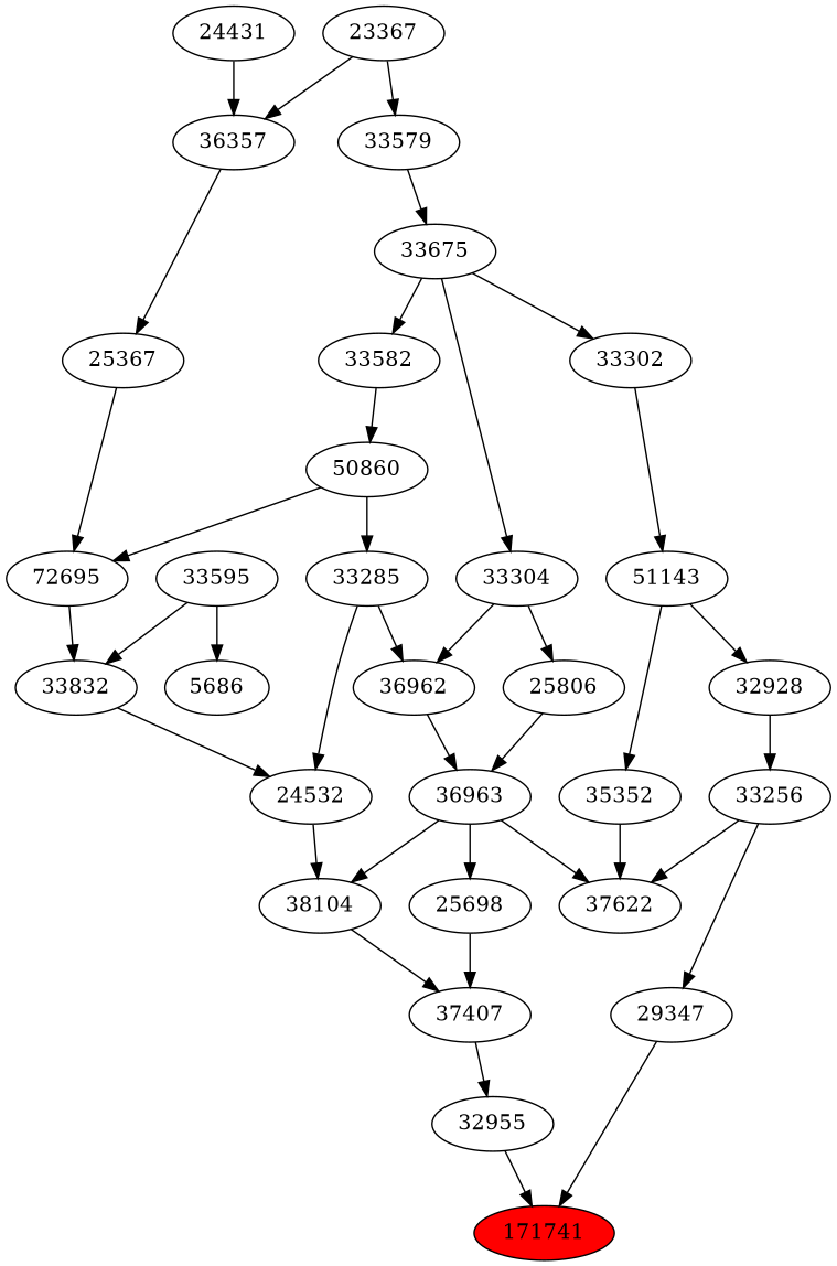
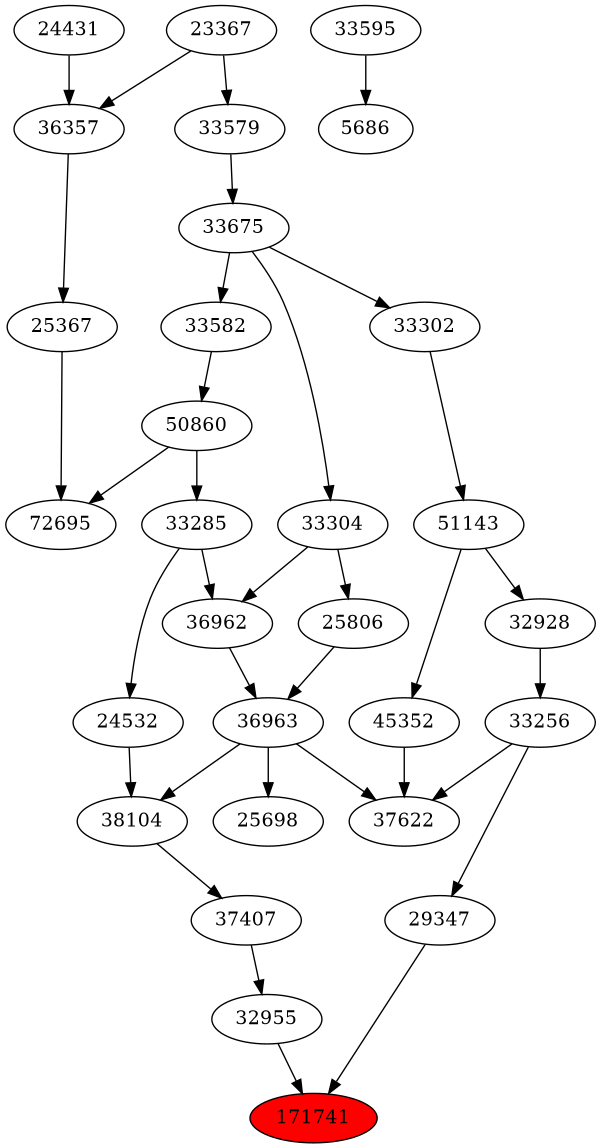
  strict digraph {
    n1 [fillcolor=red label=171741 style=filled]
    n2 [label=29347]
    n3 [label=32955]
    n4 [label=37622]
    n5 [label=37407]
    n6 [label=36963]
    n7 [label=25698]
    n8 [label=38104]
-   n9 [label=35352]
+   n9 [label=45352]
    n10 [label=33256]
    n11 [label=36962]
    n12 [label=25806]
    n13 [label=33285]
    n14 [label=24532]
    n15 [label=51143]
    n16 [label=32928]
    n17 [label=33304]
    n18 [label=50860]
    n19 [label=72695]
-   n20 [label=33832]
    n21 [label=33302]
    n22 [label=5686]
    n23 [label=33675]
    n24 [label=33582]
    n25 [label=33595]
    n26 [label=33579]
    n27 [label=25367]
    n28 [label=23367]
    n29 [label=36357]
    n30 [label=24431]
    n2 -> n1
    n3 -> n1
    n5 -> n3
    n6 -> n4
    n6 -> n7
    n6 -> n8
-   n7 -> n5
    n8 -> n5
    n9 -> n4
    n10 -> n2
    n10 -> n4
    n11 -> n6
    n12 -> n6
    n13 -> n11
    n13 -> n14
    n14 -> n8
    n15 -> n9
    n15 -> n16
    n16 -> n10
    n17 -> n11
    n17 -> n12
    n18 -> n13
    n18 -> n19
-   n19 -> n20
-   n20 -> n14
    n21 -> n15
    n23 -> n17
    n23 -> n21
    n23 -> n24
    n24 -> n18
-   n25 -> n20
    n25 -> n22
    n26 -> n23
    n27 -> n19
    n28 -> n26
    n28 -> n29
    n29 -> n27
    n30 -> n29
  }
